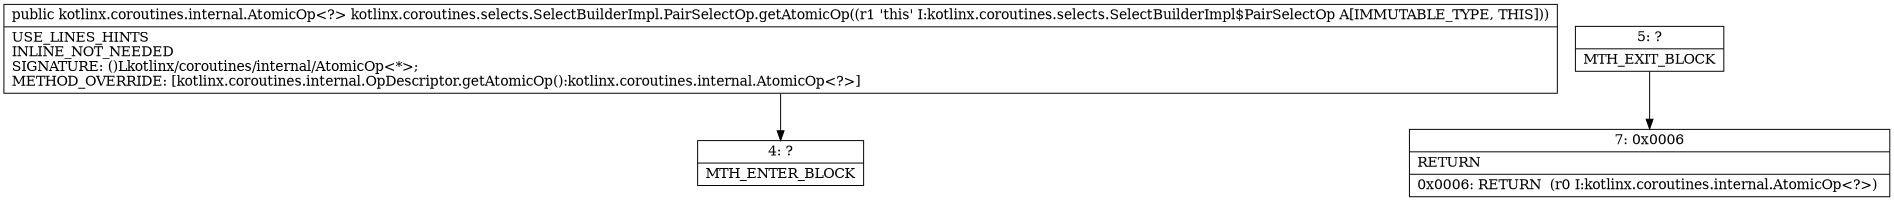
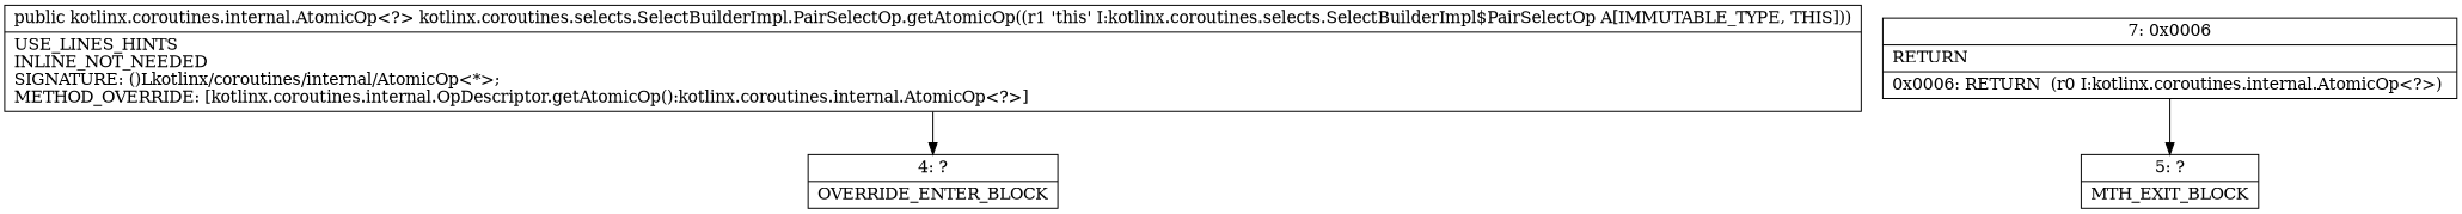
  digraph {
    node [shape=record]
-   n1 [label="{4\:\ ?|MTH_ENTER_BLOCK\l}"]
+   n1 [label="{4\:\ ?|OVERRIDE_ENTER_BLOCK\l}"]
    n2 [label="{7\:\ 0x0006|RETURN\l|0x0006: RETURN  (r0 I:kotlinx.coroutines.internal.AtomicOp\<?\>) \l}"]
    n3 [label="{5\:\ ?|MTH_EXIT_BLOCK\l}"]
    n4 [label="{public kotlinx.coroutines.internal.AtomicOp\<?\> kotlinx.coroutines.selects.SelectBuilderImpl.PairSelectOp.getAtomicOp((r1 'this' I:kotlinx.coroutines.selects.SelectBuilderImpl$PairSelectOp A[IMMUTABLE_TYPE, THIS]))  | USE_LINES_HINTS\lINLINE_NOT_NEEDED\lSIGNATURE: ()Lkotlinx\/coroutines\/internal\/AtomicOp\<*\>;\lMETHOD_OVERRIDE: [kotlinx.coroutines.internal.OpDescriptor.getAtomicOp():kotlinx.coroutines.internal.AtomicOp\<?\>]\l}"]
-   n3 -> n2
+   n2 -> n3
    n4 -> n1
  }
